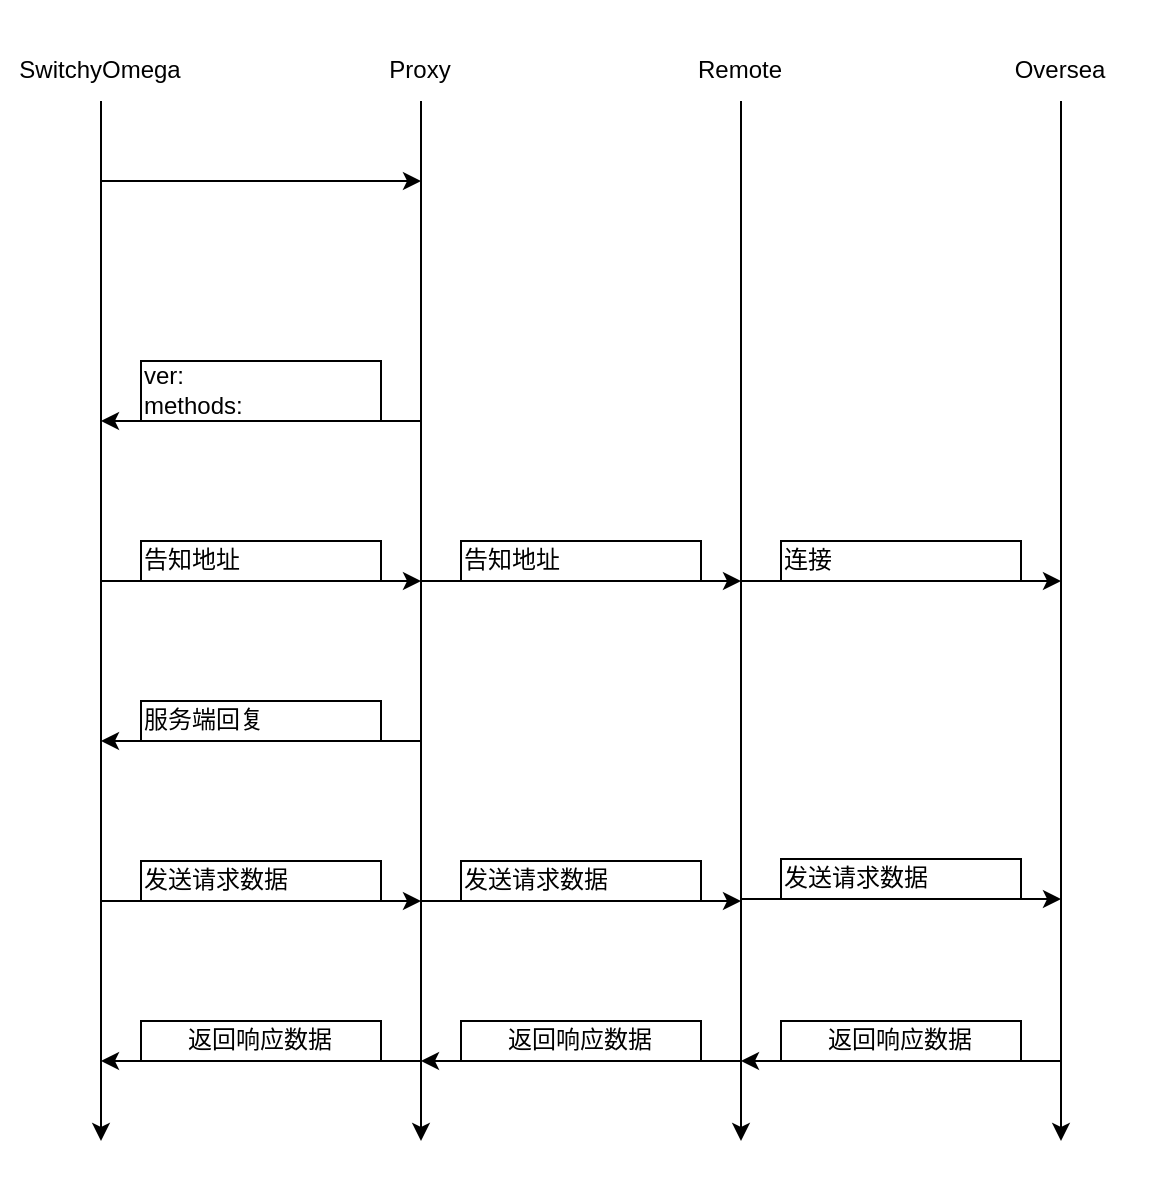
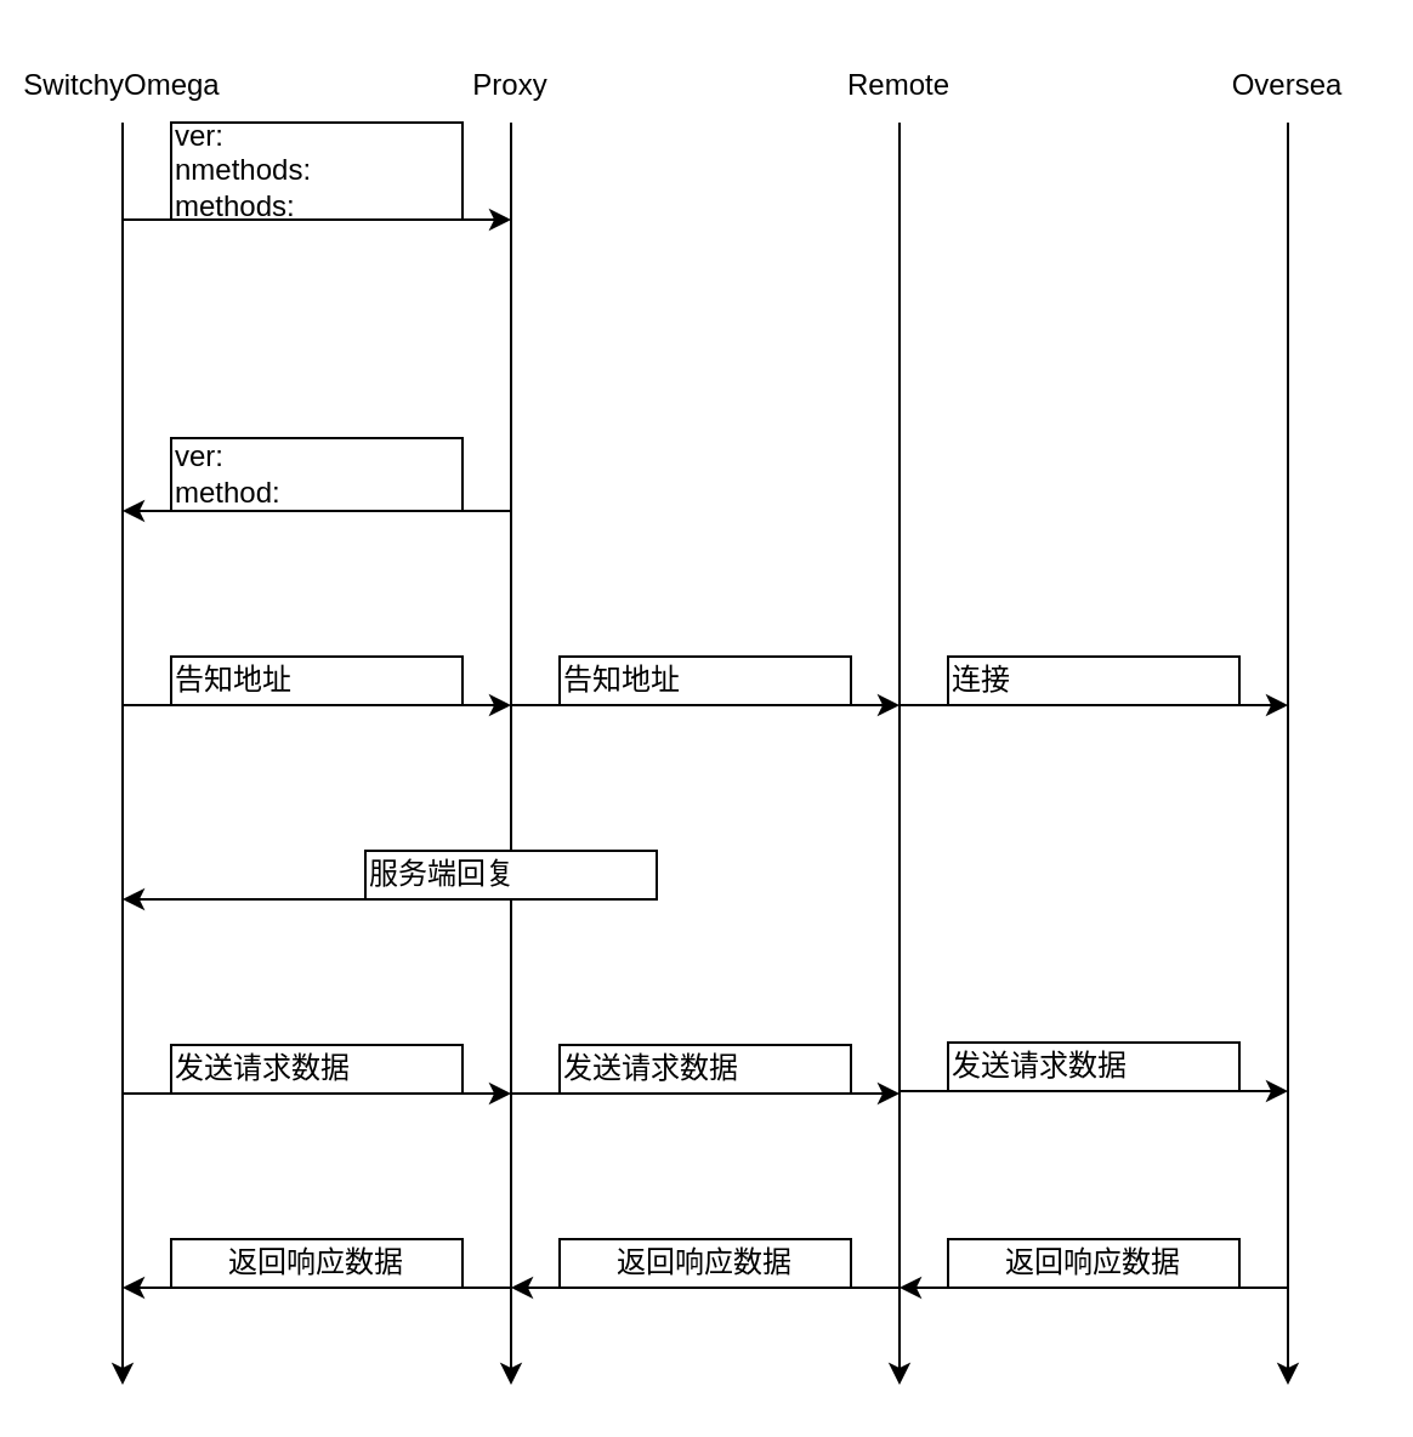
  <mxCell id="0" />
  <mxCell id="1" parent="0" />
  <mxCell id="2" value="" style="endArrow=classic;html=1;rounded=0;" edge="1" parent="1"><mxGeometry width="50" height="50" relative="1" as="geometry"><mxPoint x="50" y="50" as="sourcePoint" /><mxPoint x="50" y="570" as="targetPoint" /></mxGeometry></mxCell>
  <mxCell id="3" value="" style="endArrow=classic;html=1;rounded=0;" edge="1" parent="1"><mxGeometry width="50" height="50" relative="1" as="geometry"><mxPoint x="210" y="50" as="sourcePoint" /><mxPoint x="210" y="570" as="targetPoint" /></mxGeometry></mxCell>
  <mxCell id="4" value="SwitchyOmega" style="text;html=1;strokeColor=none;fillColor=none;align=center;verticalAlign=middle;whiteSpace=wrap;rounded=0;" vertex="1" parent="1"><mxGeometry x="20" y="20" width="60" height="30" as="geometry" /></mxCell>
  <mxCell id="5" value="Proxy" style="text;html=1;strokeColor=none;fillColor=none;align=center;verticalAlign=middle;whiteSpace=wrap;rounded=0;" vertex="1" parent="1"><mxGeometry x="180" y="20" width="60" height="30" as="geometry" /></mxCell>
  <mxCell id="6" value="" style="endArrow=classic;html=1;rounded=0;" edge="1" parent="1"><mxGeometry width="50" height="50" relative="1" as="geometry"><mxPoint x="50" y="90" as="sourcePoint" /><mxPoint x="210" y="90" as="targetPoint" /></mxGeometry></mxCell>
+ <mxCell id="7" value="ver:&lt;br&gt;nmethods:&lt;br&gt;methods:" style="rounded=0;whiteSpace=wrap;html=1;align=left;" vertex="1" parent="1"><mxGeometry x="70" y="50" width="120" height="40" as="geometry" /></mxCell>
  <mxCell id="8" value="" style="endArrow=classic;html=1;rounded=0;" edge="1" parent="1"><mxGeometry width="50" height="50" relative="1" as="geometry"><mxPoint x="210" y="210" as="sourcePoint" /><mxPoint x="50" y="210" as="targetPoint" /></mxGeometry></mxCell>
- <mxCell id="9" value="ver:&lt;br&gt;methods:" style="rounded=0;whiteSpace=wrap;html=1;align=left;" vertex="1" parent="1"><mxGeometry x="70" y="180" width="120" height="30" as="geometry" /></mxCell>
+ <mxCell id="9" value="ver:&lt;br&gt;method:" style="rounded=0;whiteSpace=wrap;html=1;align=left;" vertex="1" parent="1"><mxGeometry x="70" y="180" width="120" height="30" as="geometry" /></mxCell>
  <mxCell id="10" value="" style="endArrow=classic;html=1;rounded=0;" edge="1" parent="1"><mxGeometry width="50" height="50" relative="1" as="geometry"><mxPoint x="50" y="290" as="sourcePoint" /><mxPoint x="210" y="290" as="targetPoint" /></mxGeometry></mxCell>
  <mxCell id="11" value="告知地址" style="rounded=0;whiteSpace=wrap;html=1;align=left;" vertex="1" parent="1"><mxGeometry x="70" y="270" width="120" height="20" as="geometry" /></mxCell>
  <mxCell id="12" value="" style="endArrow=classic;html=1;rounded=0;" edge="1" parent="1"><mxGeometry width="50" height="50" relative="1" as="geometry"><mxPoint x="210" y="370" as="sourcePoint" /><mxPoint x="50" y="370" as="targetPoint" /></mxGeometry></mxCell>
- <mxCell id="13" value="服务端回复" style="rounded=0;whiteSpace=wrap;html=1;align=left;" vertex="1" parent="1"><mxGeometry x="70" y="350" width="120" height="20" as="geometry" /></mxCell>
+ <mxCell id="13" value="服务端回复" style="rounded=0;whiteSpace=wrap;html=1;align=left;" vertex="1" parent="1"><mxGeometry x="150" y="350" width="120" height="20" as="geometry" /></mxCell>
  <mxCell id="14" value="" style="endArrow=classic;html=1;rounded=0;" edge="1" parent="1"><mxGeometry width="50" height="50" relative="1" as="geometry"><mxPoint x="370" y="50" as="sourcePoint" /><mxPoint x="370" y="570" as="targetPoint" /></mxGeometry></mxCell>
  <mxCell id="15" value="Remote" style="text;html=1;strokeColor=none;fillColor=none;align=center;verticalAlign=middle;whiteSpace=wrap;rounded=0;" vertex="1" parent="1"><mxGeometry x="340" y="20" width="60" height="30" as="geometry" /></mxCell>
  <mxCell id="16" value="" style="endArrow=classic;html=1;rounded=0;" edge="1" parent="1"><mxGeometry width="50" height="50" relative="1" as="geometry"><mxPoint x="210" y="290" as="sourcePoint" /><mxPoint x="370" y="290" as="targetPoint" /></mxGeometry></mxCell>
  <mxCell id="17" value="告知地址" style="rounded=0;whiteSpace=wrap;html=1;align=left;" vertex="1" parent="1"><mxGeometry x="230" y="270" width="120" height="20" as="geometry" /></mxCell>
  <mxCell id="18" value="" style="endArrow=classic;html=1;rounded=0;" edge="1" parent="1"><mxGeometry width="50" height="50" relative="1" as="geometry"><mxPoint x="530" y="50" as="sourcePoint" /><mxPoint x="530" y="570" as="targetPoint" /></mxGeometry></mxCell>
  <mxCell id="19" value="Oversea" style="text;html=1;strokeColor=none;fillColor=none;align=center;verticalAlign=middle;whiteSpace=wrap;rounded=0;" vertex="1" parent="1"><mxGeometry x="500" y="20" width="60" height="30" as="geometry" /></mxCell>
  <mxCell id="20" value="" style="endArrow=classic;html=1;rounded=0;" edge="1" parent="1"><mxGeometry width="50" height="50" relative="1" as="geometry"><mxPoint x="370" y="290" as="sourcePoint" /><mxPoint x="530" y="290" as="targetPoint" /></mxGeometry></mxCell>
  <mxCell id="21" value="连接" style="rounded=0;whiteSpace=wrap;html=1;align=left;" vertex="1" parent="1"><mxGeometry x="390" y="270" width="120" height="20" as="geometry" /></mxCell>
  <mxCell id="22" value="" style="endArrow=classic;html=1;rounded=0;" edge="1" parent="1"><mxGeometry width="50" height="50" relative="1" as="geometry"><mxPoint x="50" y="450" as="sourcePoint" /><mxPoint x="210" y="450" as="targetPoint" /></mxGeometry></mxCell>
  <mxCell id="23" value="发送请求数据" style="rounded=0;whiteSpace=wrap;html=1;align=left;" vertex="1" parent="1"><mxGeometry x="70" y="430" width="120" height="20" as="geometry" /></mxCell>
  <mxCell id="24" value="" style="endArrow=classic;html=1;rounded=0;" edge="1" parent="1"><mxGeometry width="50" height="50" relative="1" as="geometry"><mxPoint x="210" y="450" as="sourcePoint" /><mxPoint x="370" y="450" as="targetPoint" /></mxGeometry></mxCell>
  <mxCell id="25" value="发送请求数据" style="rounded=0;whiteSpace=wrap;html=1;align=left;" vertex="1" parent="1"><mxGeometry x="230" y="430" width="120" height="20" as="geometry" /></mxCell>
  <mxCell id="26" value="" style="endArrow=classic;html=1;rounded=0;" edge="1" parent="1"><mxGeometry width="50" height="50" relative="1" as="geometry"><mxPoint x="370" y="449" as="sourcePoint" /><mxPoint x="530" y="449" as="targetPoint" /></mxGeometry></mxCell>
  <mxCell id="27" value="发送请求数据" style="rounded=0;whiteSpace=wrap;html=1;align=left;" vertex="1" parent="1"><mxGeometry x="390" y="429" width="120" height="20" as="geometry" /></mxCell>
  <mxCell id="28" value="" style="endArrow=classic;html=1;rounded=0;" edge="1" parent="1"><mxGeometry width="50" height="50" relative="1" as="geometry"><mxPoint x="530" y="530" as="sourcePoint" /><mxPoint x="370" y="530" as="targetPoint" /></mxGeometry></mxCell>
  <mxCell id="29" value="返回响应数据" style="rounded=0;whiteSpace=wrap;html=1;" vertex="1" parent="1"><mxGeometry x="390" y="510" width="120" height="20" as="geometry" /></mxCell>
  <mxCell id="30" value="" style="endArrow=classic;html=1;rounded=0;" edge="1" parent="1"><mxGeometry width="50" height="50" relative="1" as="geometry"><mxPoint x="370" y="530" as="sourcePoint" /><mxPoint x="210" y="530" as="targetPoint" /></mxGeometry></mxCell>
  <mxCell id="31" value="返回响应数据" style="rounded=0;whiteSpace=wrap;html=1;" vertex="1" parent="1"><mxGeometry x="230" y="510" width="120" height="20" as="geometry" /></mxCell>
  <mxCell id="32" value="" style="endArrow=classic;html=1;rounded=0;" edge="1" parent="1"><mxGeometry width="50" height="50" relative="1" as="geometry"><mxPoint x="210" y="530" as="sourcePoint" /><mxPoint x="50" y="530" as="targetPoint" /></mxGeometry></mxCell>
  <mxCell id="33" value="返回响应数据" style="rounded=0;whiteSpace=wrap;html=1;" vertex="1" parent="1"><mxGeometry x="70" y="510" width="120" height="20" as="geometry" /></mxCell>
